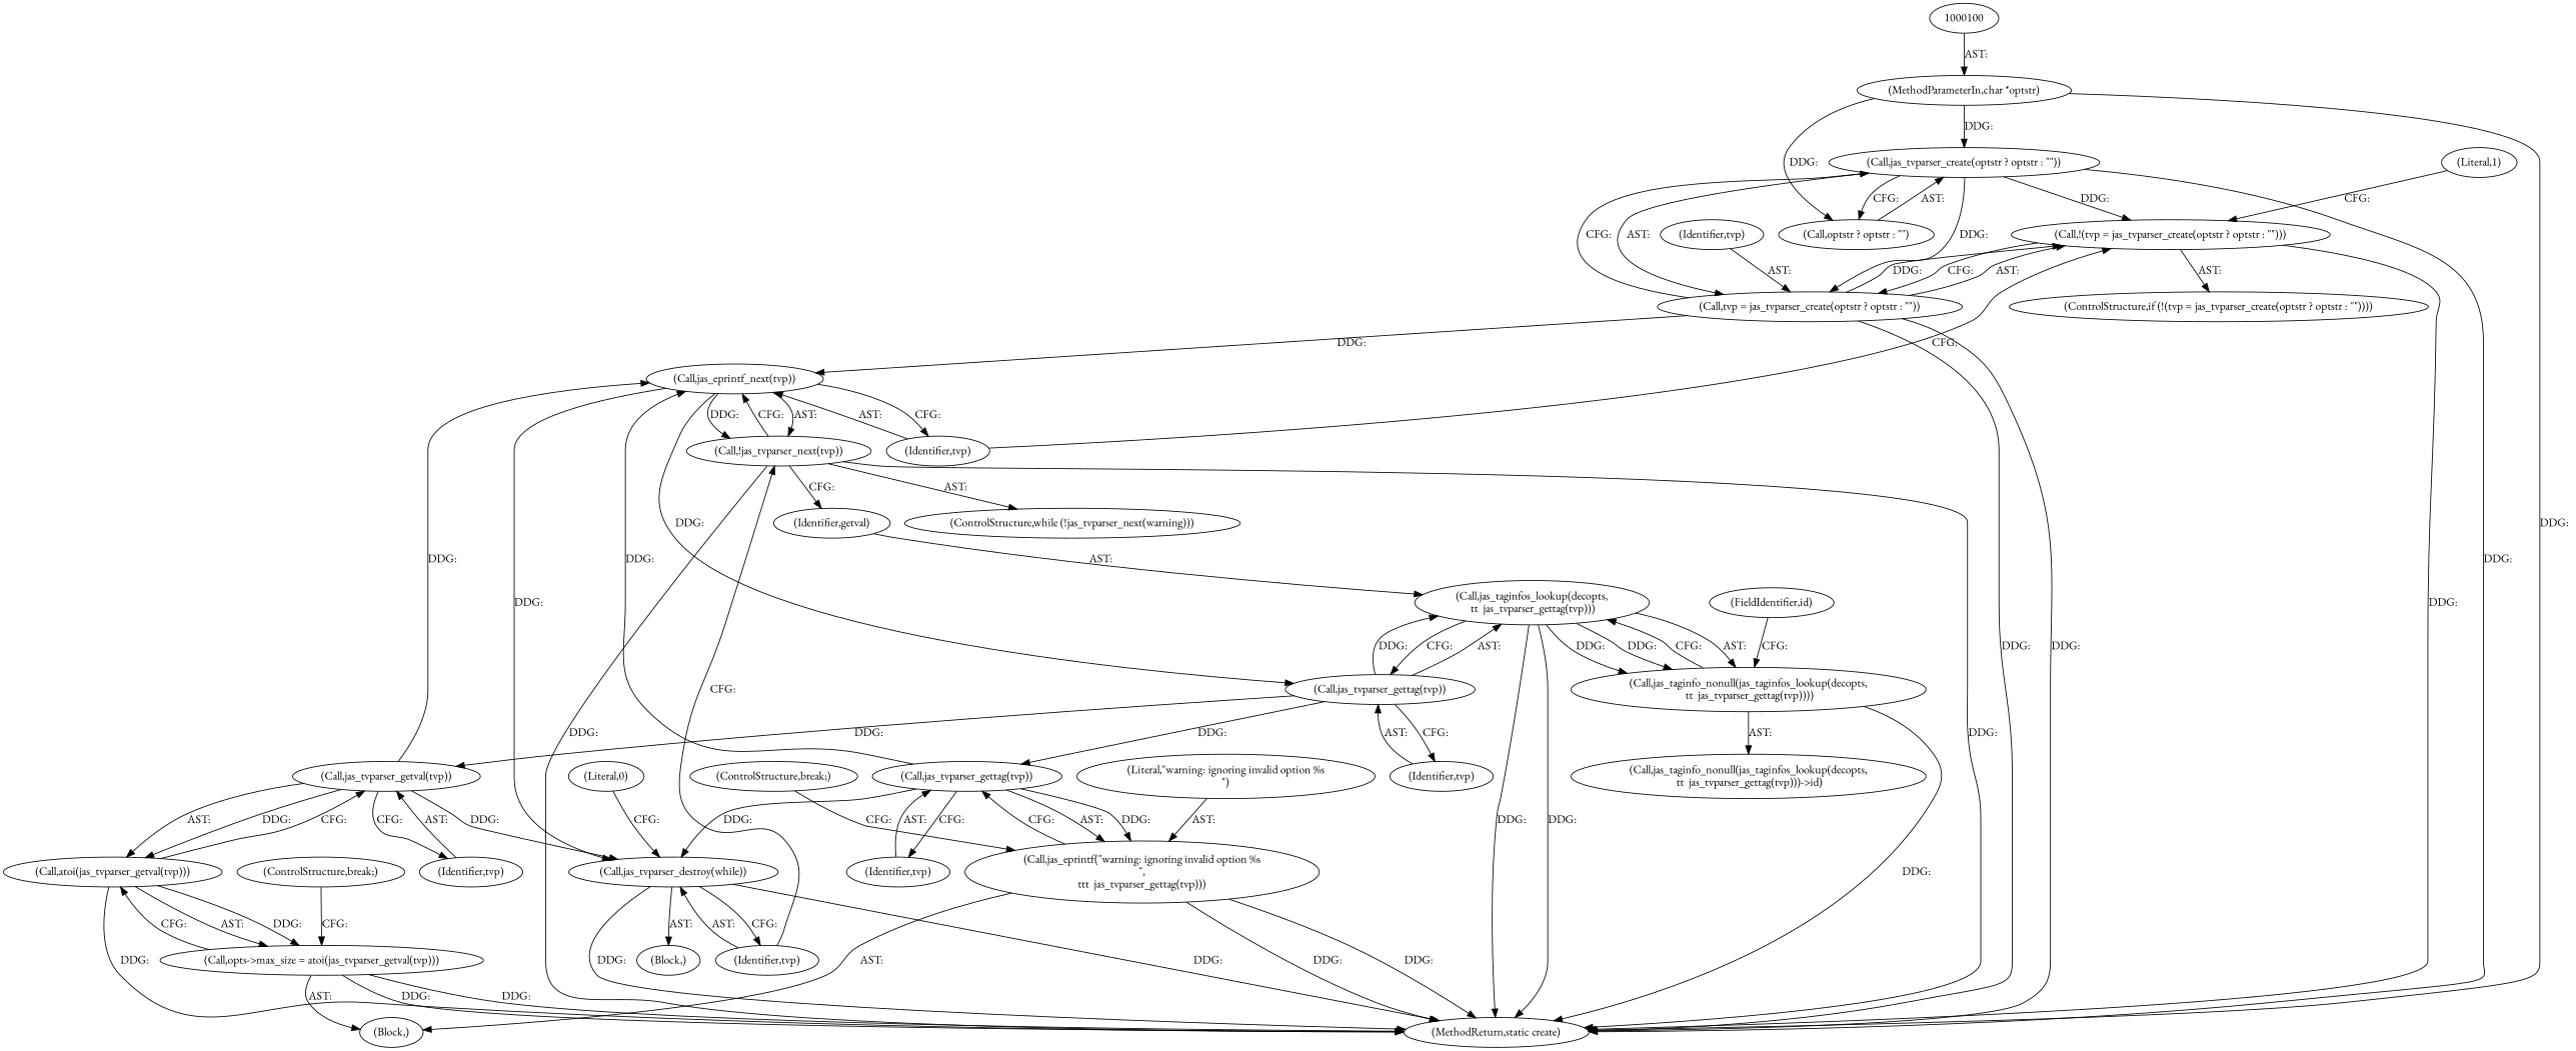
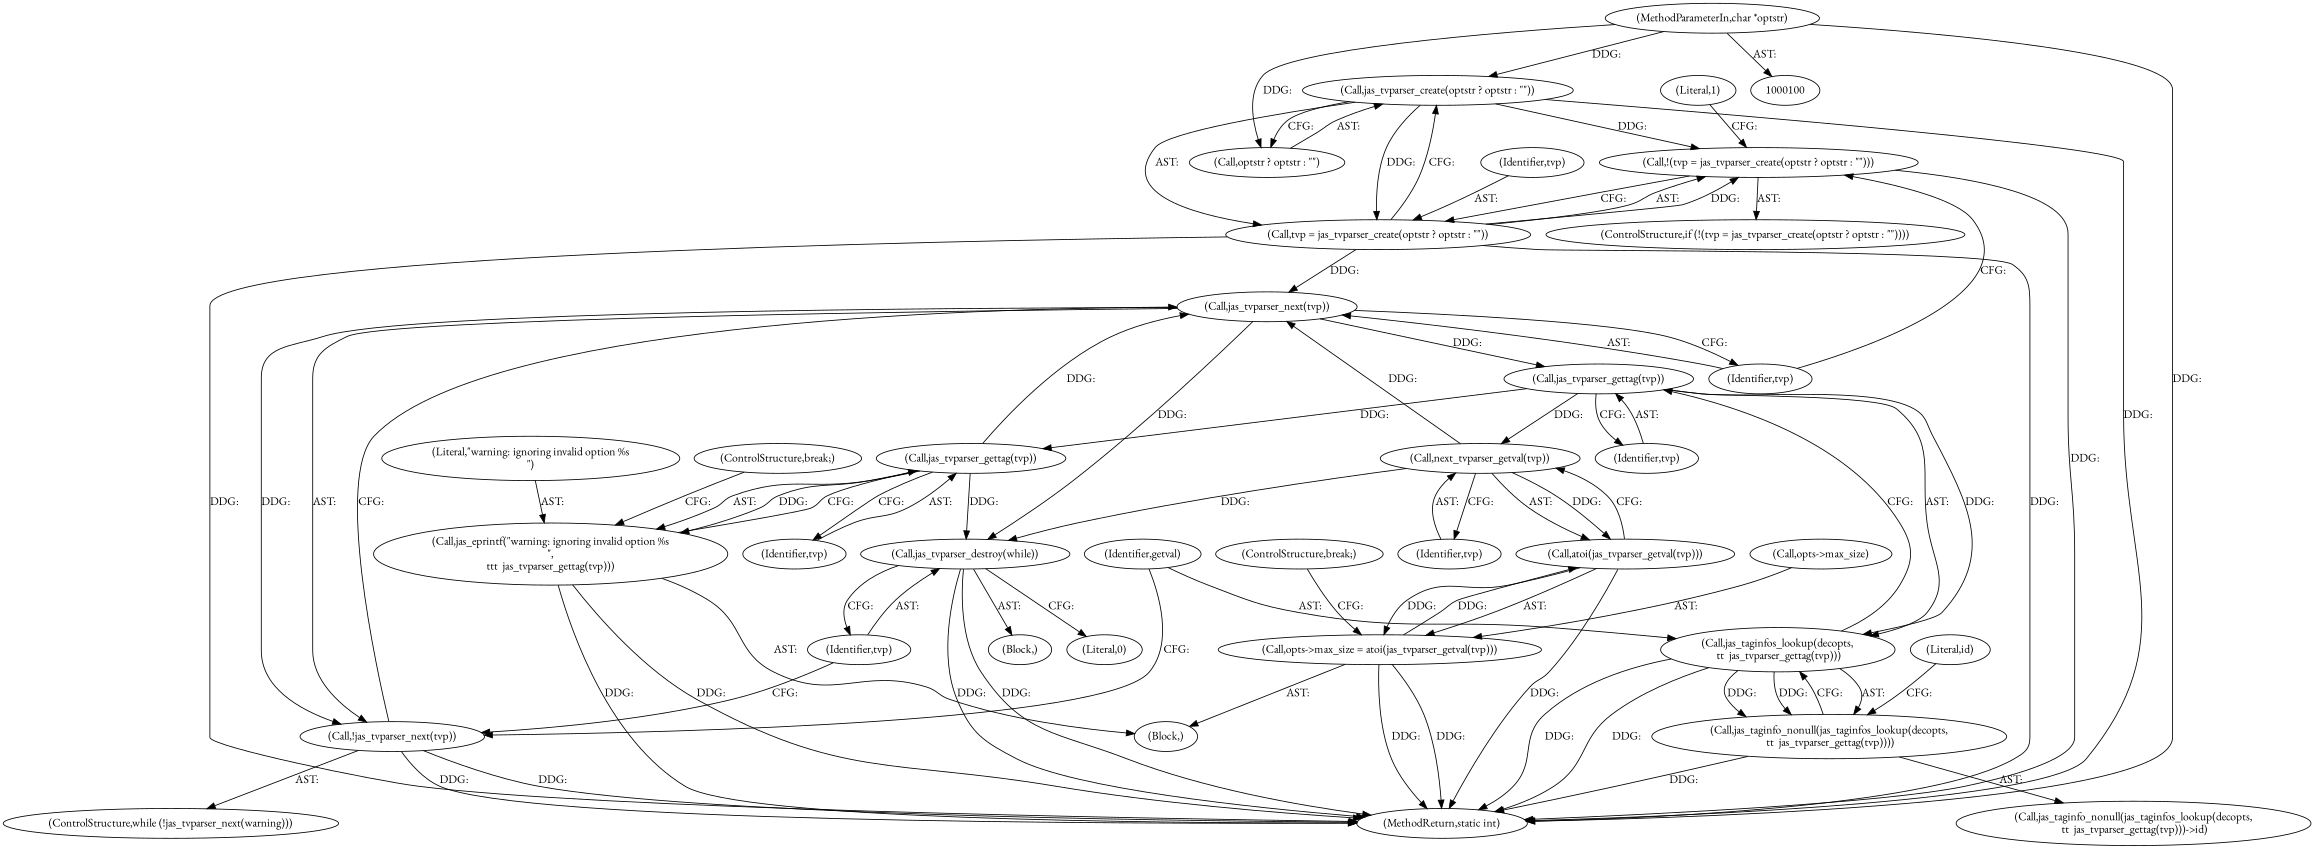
  digraph {
    fontname="EB Garamond"
    node [fontname="EB Garamond"]
    edge [fontname="EB Garamond"]
    n1 [label="(Call,jas_tvparser_create(optstr ? optstr : \"\"))"]
    n2 [label="(Call,!(tvp = jas_tvparser_create(optstr ? optstr : \"\")))"]
    n3 [label="(Call,tvp = jas_tvparser_create(optstr ? optstr : \"\"))"]
-   n4 [label="(MethodReturn,static create)"]
+   n4 [label="(MethodReturn,static int)"]
    n5 [label="(Call,optstr ? optstr : \"\")"]
    n6 [label="(ControlStructure,if (!(tvp = jas_tvparser_create(optstr ? optstr : \"\"))))"]
-   n7 [label="(Call,jas_eprintf_next(tvp))"]
+   n7 [label="(Call,jas_tvparser_next(tvp))"]
    n8 [label="(MethodParameterIn,char *optstr)"]
    1000100
    n10 [label="(Call,!jas_tvparser_next(tvp))"]
    n11 [label="(Call,jas_tvparser_gettag(tvp))"]
    n12 [label="(Call,jas_tvparser_destroy(while))"]
    n13 [label="(Identifier,tvp)"]
    n14 [label="(ControlStructure,while (!jas_tvparser_next(warning)))"]
    n15 [label="(Call,jas_taginfos_lookup(decopts,\n \t\t  jas_tvparser_gettag(tvp)))"]
-   n16 [label="(Call,jas_tvparser_getval(tvp))"]
+   n16 [label="(Call,next_tvparser_getval(tvp))"]
    n17 [label="(Call,jas_tvparser_gettag(tvp))"]
    n18 [label="(Identifier,tvp)"]
    n19 [label="(Block,)"]
    n20 [label="(Identifier,tvp)"]
    n21 [label="(Call,jas_taginfo_nonull(jas_taginfos_lookup(decopts,\n \t\t  jas_tvparser_gettag(tvp))))"]
    n22 [label="(Call,atoi(jas_tvparser_getval(tvp)))"]
    n23 [label="(Identifier,tvp)"]
    n24 [label="(Call,jas_eprintf(\"warning: ignoring invalid option %s\n\",\n\t\t\t  jas_tvparser_gettag(tvp)))"]
    n25 [label="(Identifier,tvp)"]
    n26 [label="(Call,jas_taginfo_nonull(jas_taginfos_lookup(decopts,\n \t\t  jas_tvparser_gettag(tvp)))->id)"]
    n27 [label="(Call,opts->max_size = atoi(jas_tvparser_getval(tvp)))"]
    n28 [label="(Block,)"]
    n29 [label="(Literal,\"warning: ignoring invalid option %s\n\")"]
    n30 [label="(Literal,0)"]
    n31 [label="(Identifier,tvp)"]
+   n32 [label="(Call,opts->max_size)"]
    n33 [label="(ControlStructure,break;)"]
    n34 [label="(Literal,1)"]
    n35 [label="(ControlStructure,break;)"]
-   n36 [label="(FieldIdentifier,id)"]
+   n36 [label="(Literal,id)"]
    n37 [label="(Identifier,getval)"]
    n1 -> n2 [label="DDG: "]
    n1 -> n3 [label="AST: "]
    n1 -> n3 [label="DDG: "]
    n1 -> n4 [label="DDG: "]
    n1 -> n5 [label="CFG: "]
    n2 -> n3 [label="CFG: "]
    n2 -> n4 [label="DDG: "]
    n2 -> n6 [label="AST: "]
    n3 -> n1 [label="CFG: "]
    n3 -> n2 [label="AST: "]
    n3 -> n2 [label="DDG: "]
    n3 -> n4 [label="DDG: "]
    n3 -> n4 [label="DDG: "]
    n3 -> n7 [label="DDG: "]
    n5 -> n1 [label="AST: "]
    n7 -> n10 [label="AST: "]
    n7 -> n10 [label="DDG: "]
    n7 -> n11 [label="DDG: "]
    n7 -> n12 [label="DDG: "]
    n7 -> n13 [label="CFG: "]
    n8 -> n1 [label="DDG: "]
    n8 -> n4 [label="DDG: "]
    n8 -> n5 [label="DDG: "]
-   1000100 -> n8 [label="AST: "]
+   n8 -> 1000100 [label="AST: "]
    n10 -> n4 [label="DDG: "]
    n10 -> n4 [label="DDG: "]
    n10 -> n7 [label="CFG: "]
    n10 -> n14 [label="AST: "]
    n11 -> n15 [label="AST: "]
    n11 -> n15 [label="DDG: "]
    n11 -> n16 [label="DDG: "]
    n11 -> n17 [label="DDG: "]
    n11 -> n18 [label="CFG: "]
    n12 -> n4 [label="DDG: "]
    n12 -> n4 [label="DDG: "]
    n12 -> n19 [label="AST: "]
    n12 -> n20 [label="CFG: "]
    n13 -> n2 [label="CFG: "]
    n13 -> n7 [label="AST: "]
    n15 -> n4 [label="DDG: "]
    n15 -> n4 [label="DDG: "]
    n15 -> n11 [label="CFG: "]
    n15 -> n21 [label="AST: "]
    n15 -> n21 [label="DDG: "]
    n15 -> n21 [label="DDG: "]
    n16 -> n7 [label="DDG: "]
    n16 -> n12 [label="DDG: "]
    n16 -> n22 [label="AST: "]
    n16 -> n22 [label="DDG: "]
    n16 -> n23 [label="CFG: "]
    n17 -> n7 [label="DDG: "]
    n17 -> n12 [label="DDG: "]
    n17 -> n24 [label="AST: "]
    n17 -> n24 [label="DDG: "]
    n17 -> n25 [label="CFG: "]
    n18 -> n11 [label="AST: "]
    n20 -> n10 [label="CFG: "]
    n20 -> n12 [label="AST: "]
    n21 -> n4 [label="DDG: "]
    n21 -> n15 [label="CFG: "]
    n21 -> n26 [label="AST: "]
    n22 -> n4 [label="DDG: "]
    n22 -> n16 [label="CFG: "]
    n22 -> n27 [label="AST: "]
    n22 -> n27 [label="DDG: "]
    n23 -> n16 [label="AST: "]
    n24 -> n4 [label="DDG: "]
    n24 -> n4 [label="DDG: "]
    n24 -> n17 [label="CFG: "]
    n24 -> n28 [label="AST: "]
    n25 -> n17 [label="AST: "]
    n27 -> n4 [label="DDG: "]
    n27 -> n4 [label="DDG: "]
-   n27 -> n22 [label="CFG: "]
+   n27 -> n22 [label="DDG: "]
    n27 -> n28 [label="AST: "]
    n29 -> n24 [label="AST: "]
-   n30 -> n12 [label="CFG: "]
+   n12 -> n30 [label="CFG: "]
    n31 -> n3 [label="AST: "]
+   n32 -> n27 [label="AST: "]
    n33 -> n27 [label="CFG: "]
    n34 -> n2 [label="CFG: "]
    n35 -> n24 [label="CFG: "]
    n36 -> n21 [label="CFG: "]
-   n10 -> n37 [label="CFG: "]
+   n37 -> n10 [label="CFG: "]
    n37 -> n15 [label="AST: "]
  }
